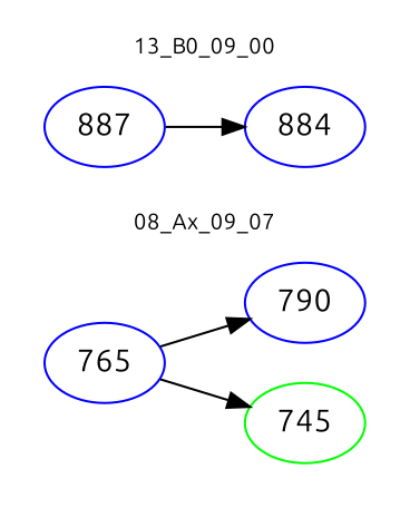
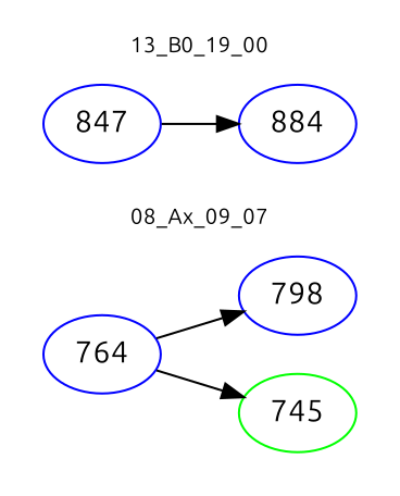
  digraph {
    fontname=Ubuntu
    rankdir=LR
    node [color=blue fontname=Ubuntu]
    edge [color=black fontname=Ubuntu]
-   n1 [label=765]
+   n1 [label=764]
    n2 [color=green label=745]
-   n3 [label=790]
-   n4 [label=887]
+   n3 [label=798]
+   n4 [label=847]
    n5 [label=884]
    subgraph cluster_1 {
      color=white
      fontsize=10
      label="08_Ax_09_07"
      n1
      n2
      n3
    }
    subgraph cluster_2 {
      color=white
      fontsize=10
-     label="13_B0_09_00"
+     label="13_B0_19_00"
      n4
      n5
    }
    n1 -> n2
    n1 -> n3
    n4 -> n5
  }
